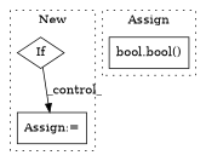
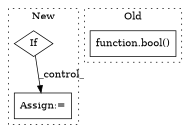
  digraph {
    node [l=3 shape=box]
    n1 [a=96 label=If s=27928 shape=diamond]
    n2 [a=68 label="Assign:=" s=27991]
-   n3 [a=75 l="5,1" label="bool.bool()" s="28843,28874"]
+   n3 [a=75 l="5,1" label="function.bool()" s="28843,28874"]
    subgraph cluster_1 {
      label=New
      style=dotted
      n1
      n2
    }
    subgraph cluster_2 {
-     label=Assign
+     label=Old
      style=dotted
      n3
    }
    n1 -> n2 [label=_control_]
  }
